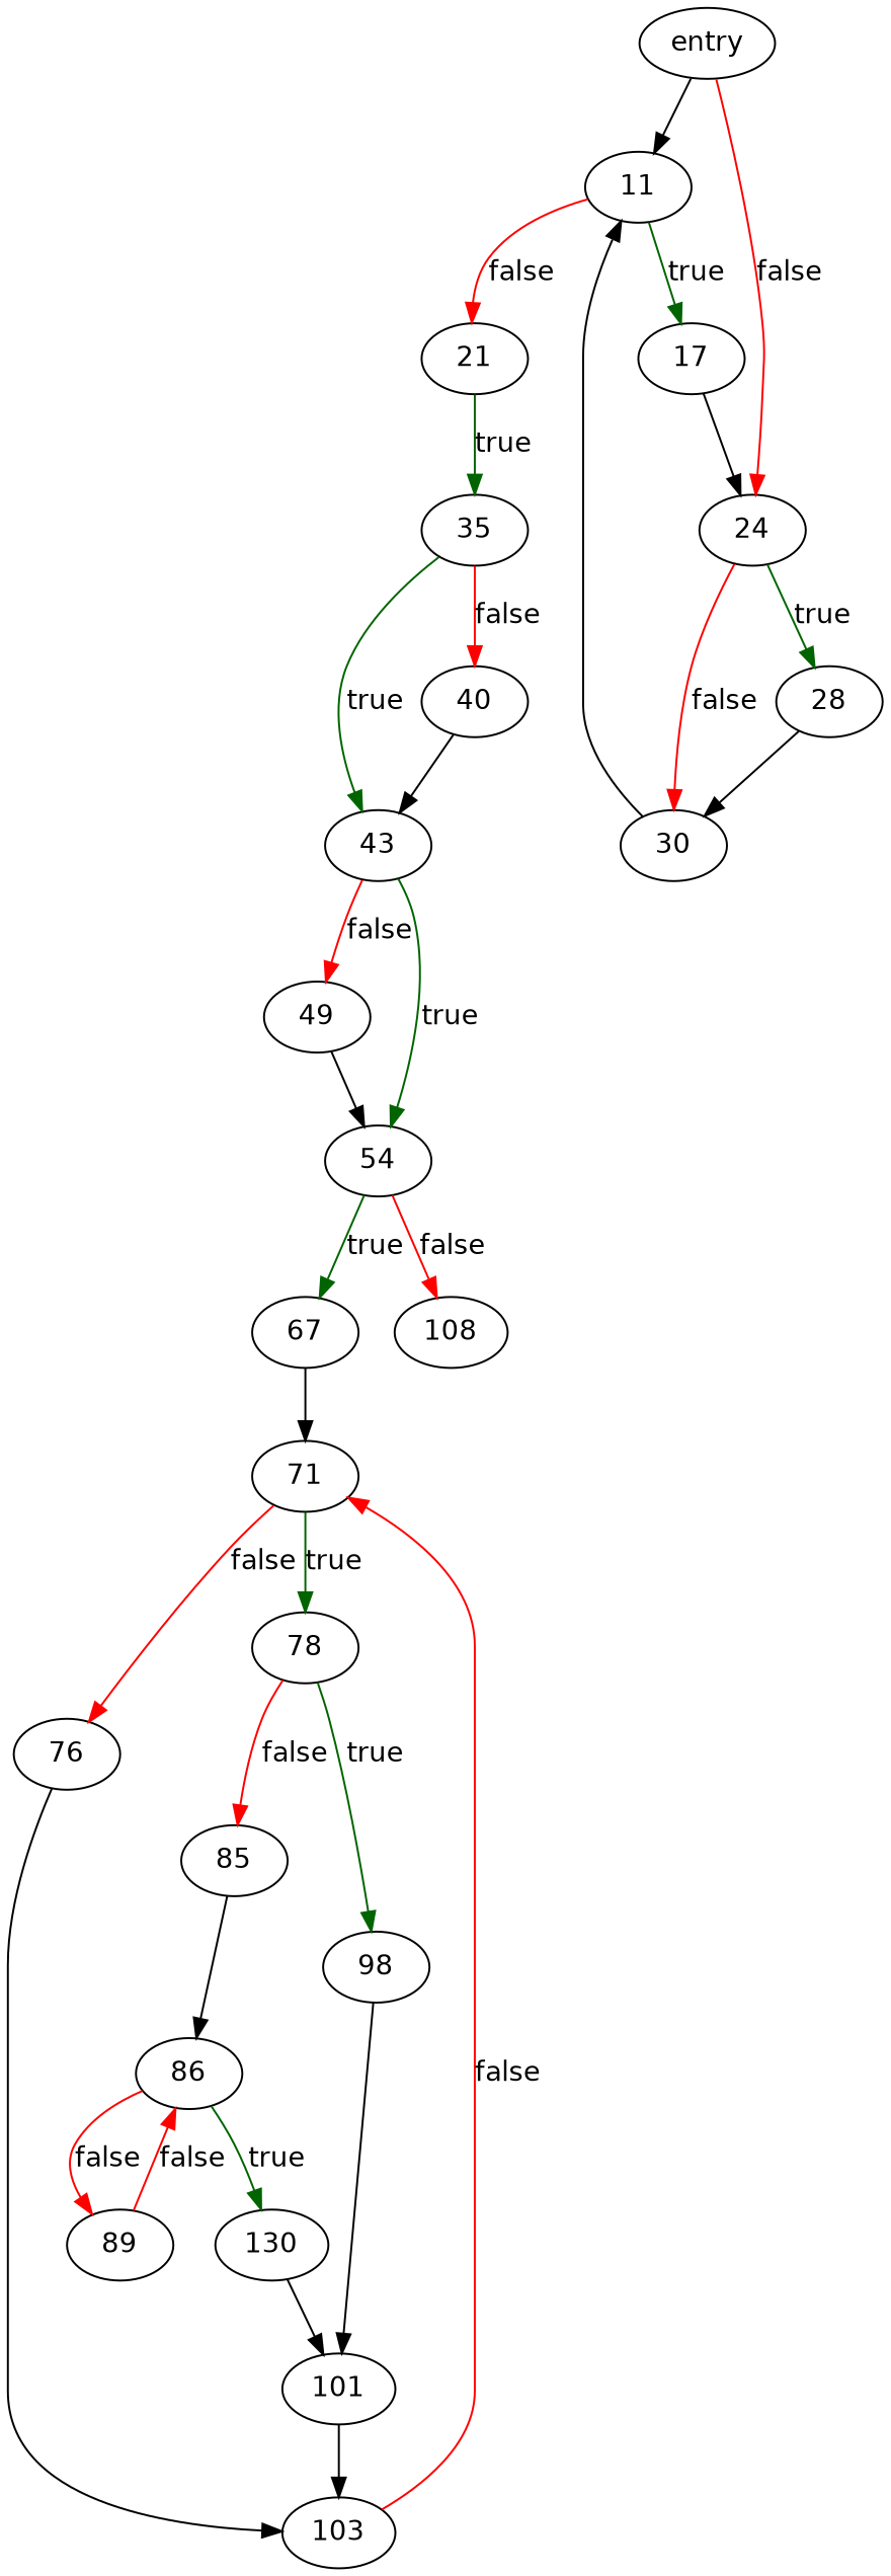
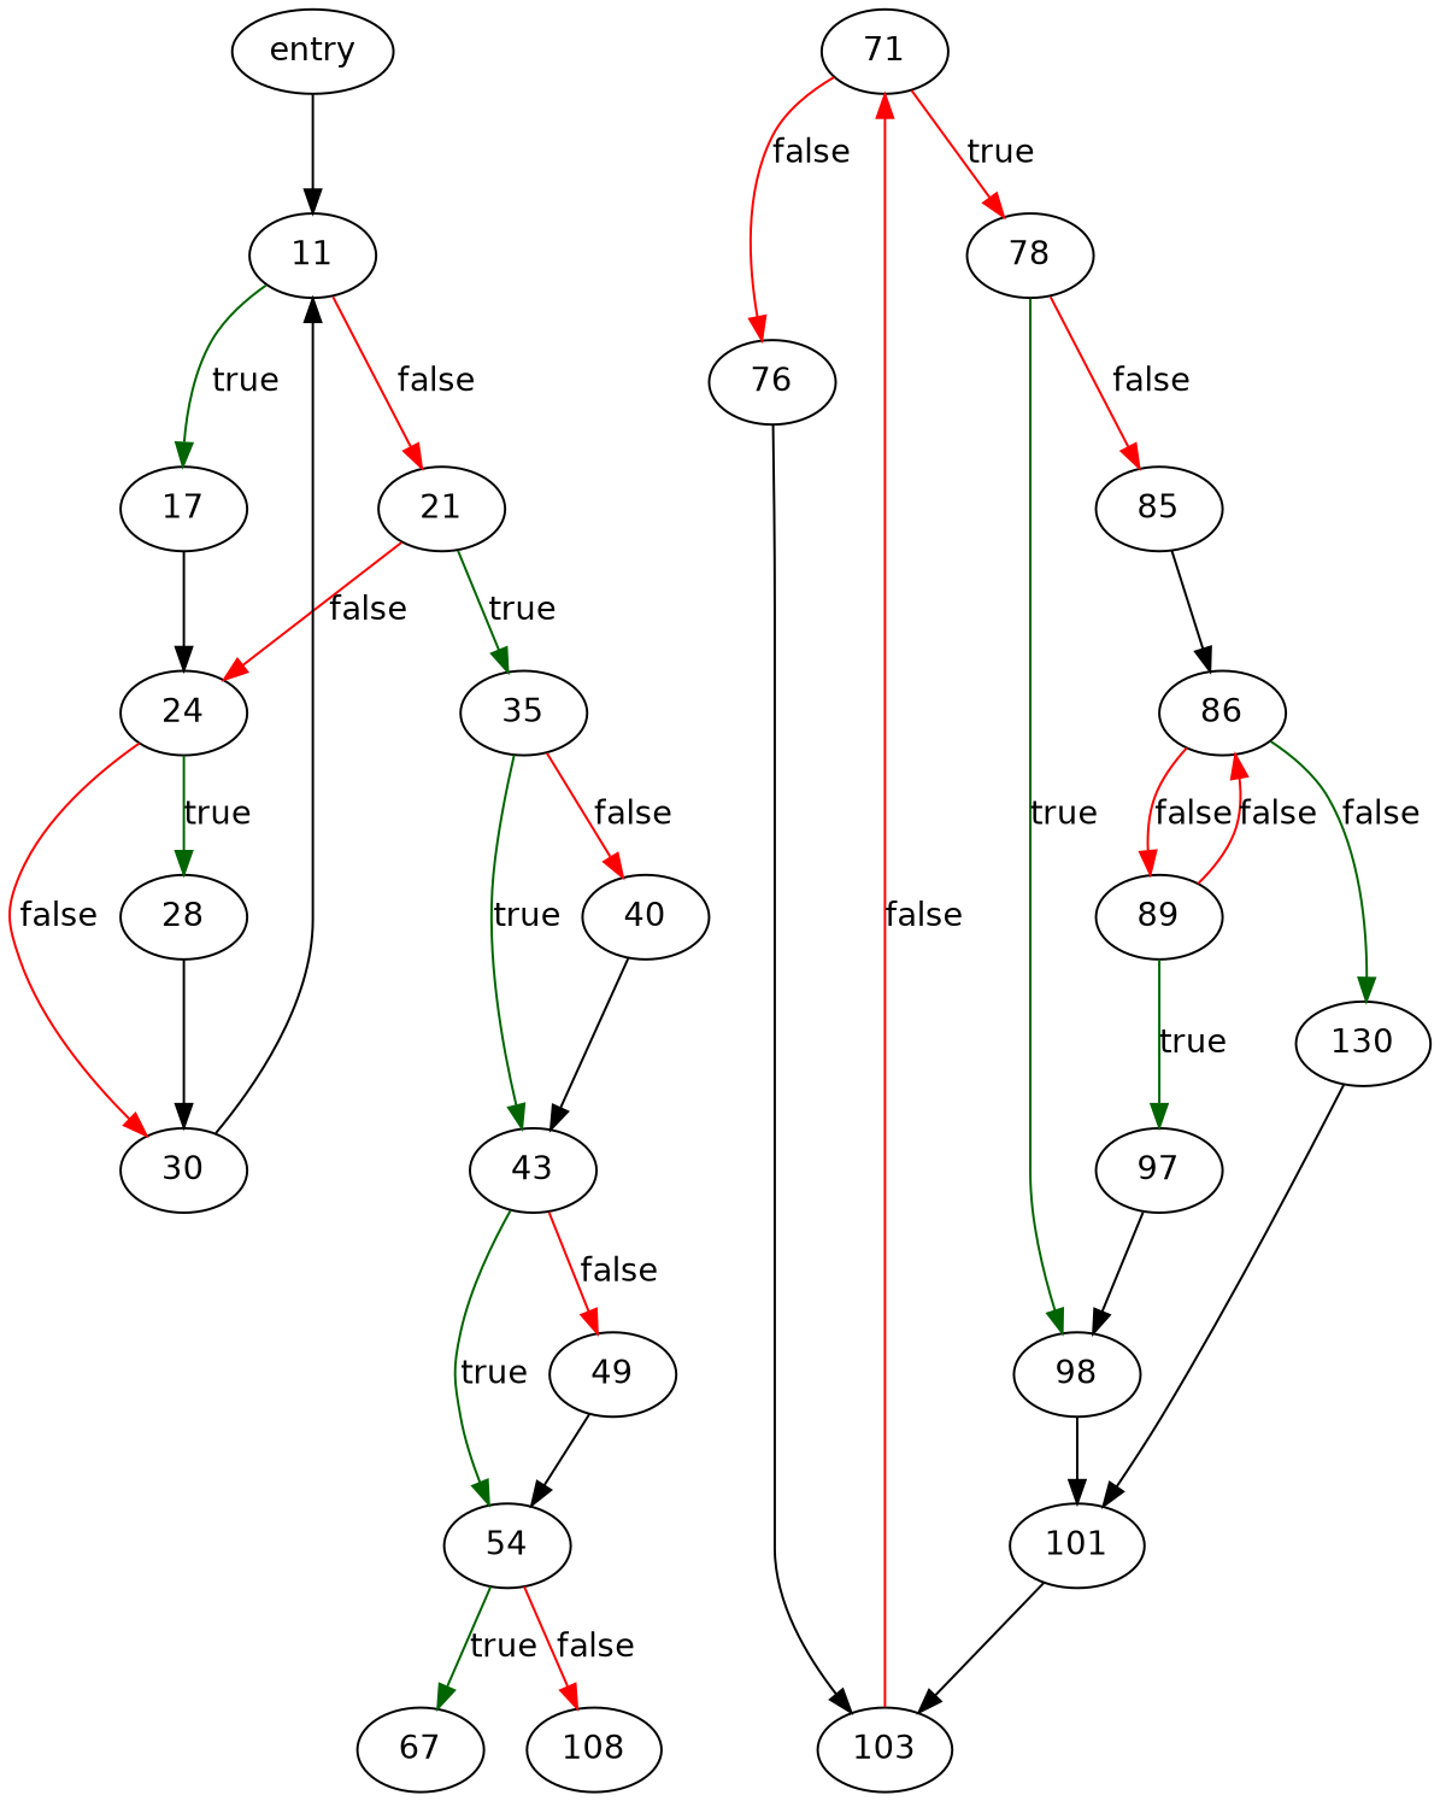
  digraph {
    fontname="DejaVu Sans"
    node [fontname="DejaVu Sans"]
    edge [fontname="DejaVu Sans"]
    n1 [label=entry]
    11
    17
    21
    24
    35
    28
    30
    40
    43
    49
    54
    67
    108
    71
    76
    78
    103
    85
    98
    86
    101
    89
    n24 [label=130]
+   97
    n1 -> 11
    11 -> 17 [color=darkgreen label=true]
    11 -> 21 [color=red label=false]
    17 -> 24
-   n1 -> 24 [color=red label=false]
+   21 -> 24 [color=red label=false]
    21 -> 35 [color=darkgreen label=true]
    24 -> 28 [color=darkgreen label=true]
    24 -> 30 [color=red label=false]
    35 -> 40 [color=red label=false]
    35 -> 43 [color=darkgreen label=true]
    28 -> 30
    30 -> 11
    40 -> 43
    43 -> 49 [color=red label=false]
    43 -> 54 [color=darkgreen label=true]
    49 -> 54
    54 -> 67 [color=darkgreen label=true]
    54 -> 108 [color=red label=false]
-   67 -> 71
    71 -> 76 [color=red label=false]
-   71 -> 78 [color=darkgreen label=true]
+   71 -> 78 [color=red label=true]
    76 -> 103
    78 -> 85 [color=red label=false]
    78 -> 98 [color=darkgreen label=true]
    103 -> 71 [color=red label=false]
    85 -> 86
    98 -> 101
    86 -> 89 [color=red label=false]
-   86 -> n24 [color=darkgreen label=true]
+   86 -> n24 [color=darkgreen label=false]
    101 -> 103
    89 -> 86 [color=red label=false]
+   89 -> 97 [color=darkgreen label=true]
    n24 -> 101
+   97 -> 98
  }
